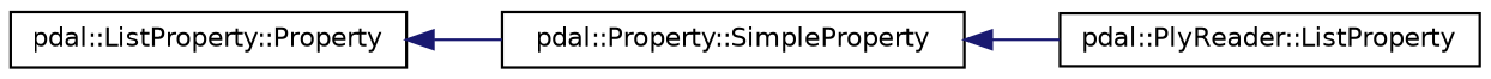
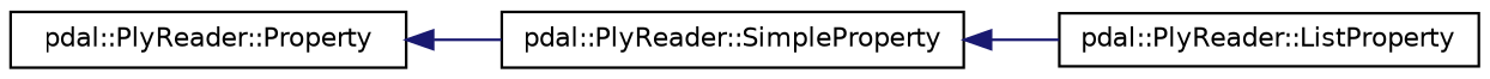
  digraph {
    rankdir=LR
    node [color=black fillcolor=white fontname=Helvetica fontsize=10 shape=record style=filled]
    edge [color=midnightblue dir=back fontname=Helvetica fontsize=10 labelfontname=Helvetica labelfontsize=10 style=solid]
-   n1 [height=0.2 label="pdal::ListProperty::Property" width=0.4]
-   n2 [height=0.2 label="pdal::Property::SimpleProperty" width=0.4]
+   n1 [height=0.2 label="pdal::PlyReader::Property" width=0.4]
+   n2 [height=0.2 label="pdal::PlyReader::SimpleProperty" width=0.4]
    n3 [height=0.2 label="pdal::PlyReader::ListProperty" width=0.4]
    n1 -> n2
    n2 -> n3
  }
